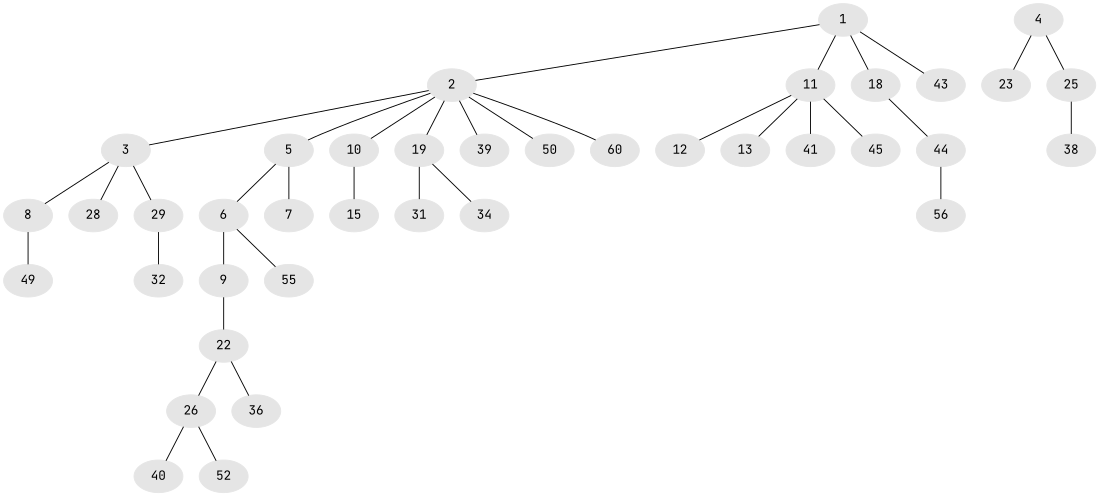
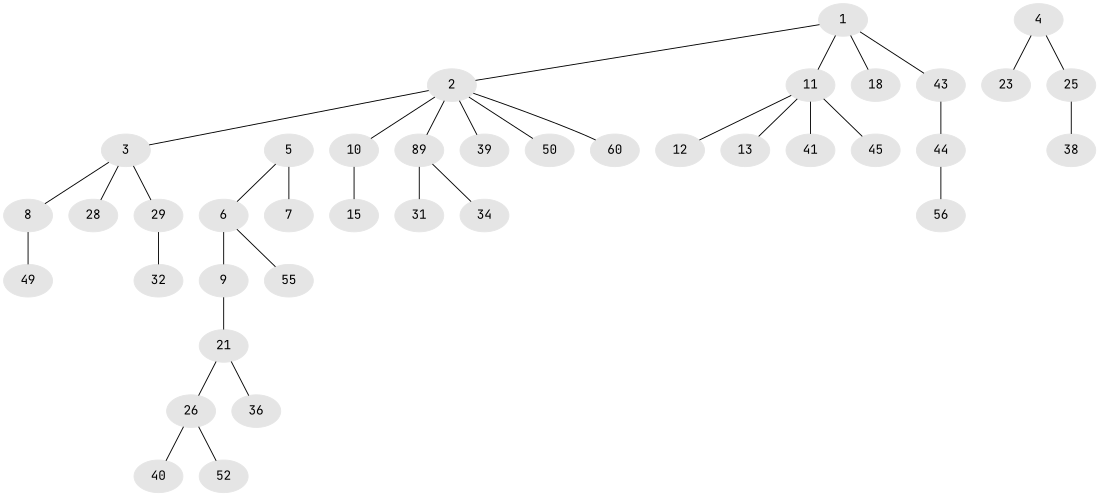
  graph {
    fontname="JetBrains Mono"
    node [color=gray90 fontname="JetBrains Mono" style=filled]
    edge [fontname="JetBrains Mono"]
    1 [super="+24"]
    2 [super="+33"]
    11 [super="+17"]
    18
    43 [super="+51"]
    3 [super="+37"]
    5 [super="+47"]
    10
-   19 [super="+20"]
+   19 [super="+20" label=89]
    39
    50
    60
    12
    13
    41
    45 [super="+58"]
    44 [super="+53"]
    8 [super="+42"]
    28
    29 [super="+57"]
    4 [super="+14"]
    23
    25 [super="+30"]
    6 [super="+16"]
    7
    15 [super="+21"]
    31
    34
    49 [super="+54"]
    32
    38
    9 [super="+59"]
    55
-   22
+   22 [label=21]
    26 [super="+27"]
    36 [super="+61"]
    56
    40
    52
    1 -- 2
    1 -- 11
    1 -- 18
    1 -- 43
    2 -- 3
-   2 -- 5
    2 -- 10
    2 -- 19
    2 -- 39
    2 -- 50
    2 -- 60
    11 -- 12
    11 -- 13
    11 -- 41
    11 -- 45
-   18 -- 44
+   43 -- 44
    3 -- 8
    3 -- 28
    3 -- 29
    5 -- 6
    5 -- 7
    10 -- 15
    19 -- 31
    19 -- 34
    44 -- 56
    8 -- 49
    29 -- 32
    4 -- 23
    4 -- 25
    25 -- 38
    6 -- 9
    6 -- 55
    9 -- 22
    22 -- 26
    22 -- 36
    26 -- 40
    26 -- 52
  }
